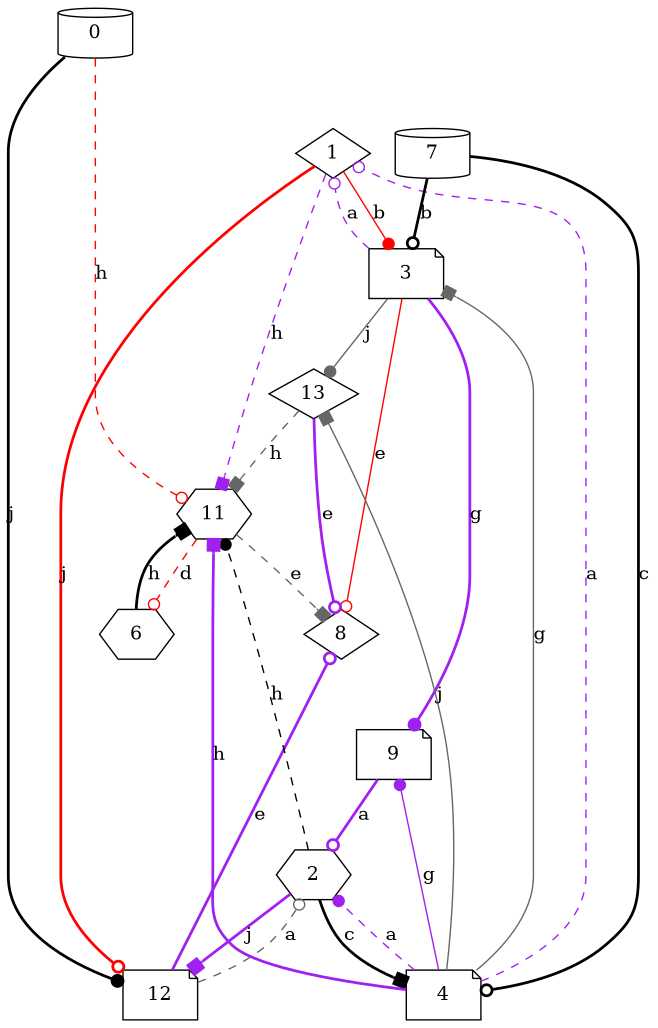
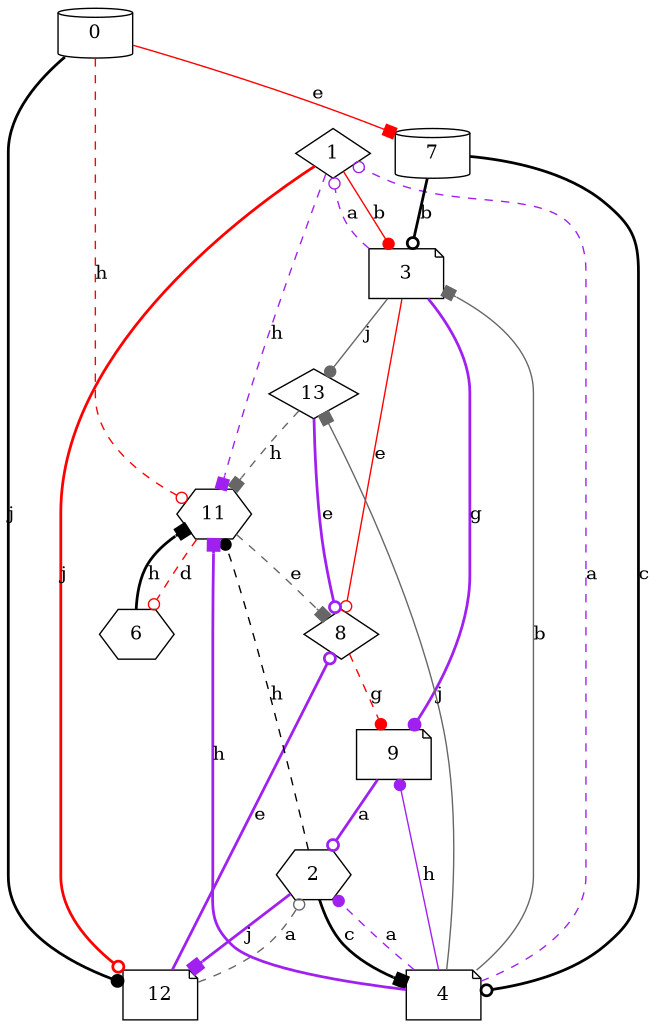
  strict digraph {
    node [shape=note]
    edge [arrowhead=odot color=purple style=bold]
    1 [shape=diamond]
    3
    11 [shape=hexagon]
    12
    8 [shape=diamond]
    9
    13 [shape=diamond]
    6 [shape=hexagon]
    2 [shape=hexagon]
    4
    0 [shape=cylinder]
    7 [shape=cylinder]
    1 -> 3 [arrowhead=dot color=red label=b style=solid]
    1 -> 11 [arrowhead=box label=h style=dashed]
    1 -> 12 [color=red label=j]
    3 -> 1 [label=a style=dashed]
    3 -> 8 [color=red label=e style=solid]
    3 -> 9 [arrowhead=dot label=g]
    3 -> 13 [arrowhead=dot color=gray40 label=j style=solid]
    11 -> 8 [arrowhead=box color=gray40 label=e style=dashed]
    11 -> 6 [color=red label=d style=dashed]
    12 -> 8 [label=e]
    12 -> 2 [color=gray40 label=a style=dashed]
+   8 -> 9 [arrowhead=dot color=red label=g style=dashed]
    9 -> 2 [label=a]
    13 -> 11 [arrowhead=box color=gray40 label=h style=dashed]
    13 -> 8 [label=e]
    6 -> 11 [arrowhead=box color=black label=h]
    2 -> 11 [arrowhead=dot color=black label=h style=dashed]
    2 -> 12 [arrowhead=box label=j]
    2 -> 4 [arrowhead=box color=black label=c]
    4 -> 1 [label=a style=dashed]
-   4 -> 3 [arrowhead=box color=gray40 label=g style=solid]
+   4 -> 3 [arrowhead=box color=gray40 label=b style=solid]
    4 -> 11 [arrowhead=box label=h]
-   4 -> 9 [arrowhead=dot label=g style=solid]
+   4 -> 9 [arrowhead=dot label=h style=solid]
    4 -> 13 [arrowhead=box color=gray40 label=j style=solid]
    4 -> 2 [arrowhead=dot label=a style=dashed]
    0 -> 11 [color=red label=h style=dashed]
    0 -> 12 [arrowhead=dot color=black label=j]
+   0 -> 7 [arrowhead=box color=red label=e style=solid]
    7 -> 3 [color=black label=b]
    7 -> 4 [color=black label=c]
  }
